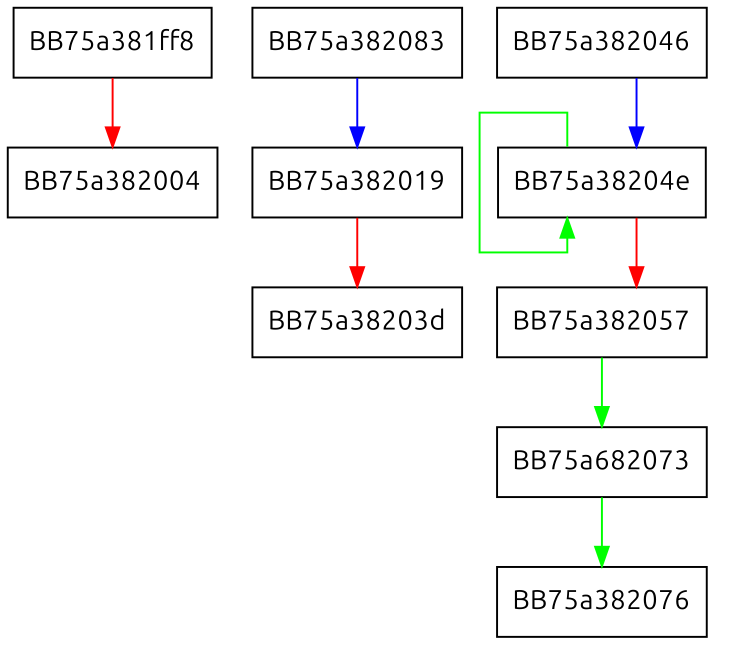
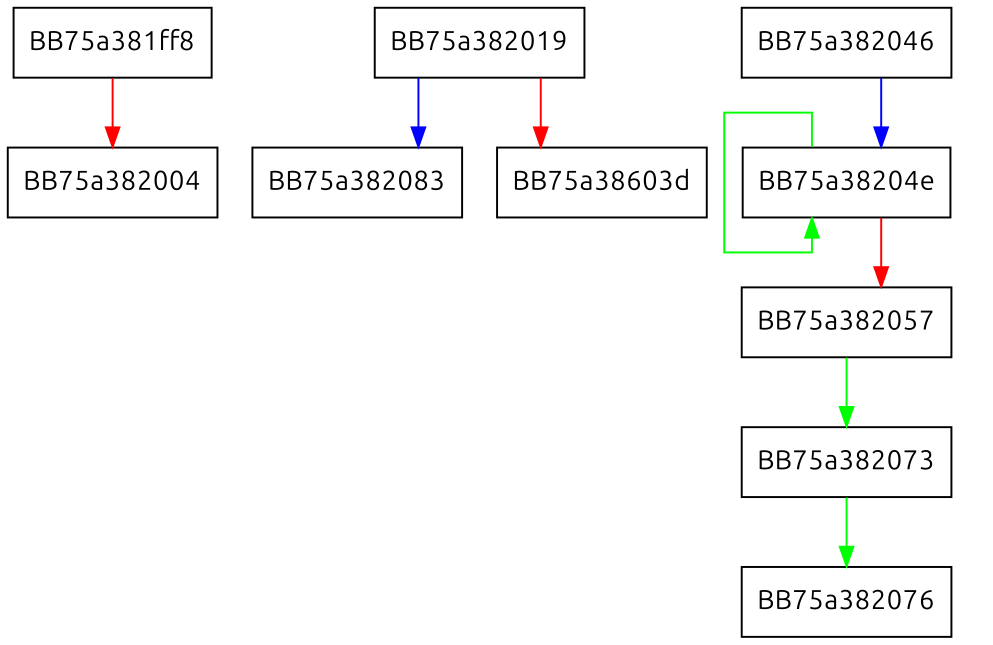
  digraph {
    fontname=Ubuntu
    splines=ortho
    node [fontname=Ubuntu shape=box]
    edge [color=red fontname=Ubuntu]
    BB75a381ff8
    BB75a382004
    BB75a382083
    BB75a382019
-   BB75a38203d
+   BB75a38203d [label=BB75a38603d]
    BB75a382046
    BB75a38204e
    BB75a382057
-   BB75a382073 [label=BB75a682073]
+   BB75a382073
    BB75a382076
    BB75a381ff8 -> BB75a382004
-   BB75a382083 -> BB75a382019 [color=blue]
+   BB75a382019 -> BB75a382083 [color=blue]
    BB75a382019 -> BB75a38203d
    BB75a382046 -> BB75a38204e [color=blue]
    BB75a38204e -> BB75a38204e [color=green]
    BB75a38204e -> BB75a382057
    BB75a382057 -> BB75a382073 [color=green]
    BB75a382073 -> BB75a382076 [color=green]
  }
